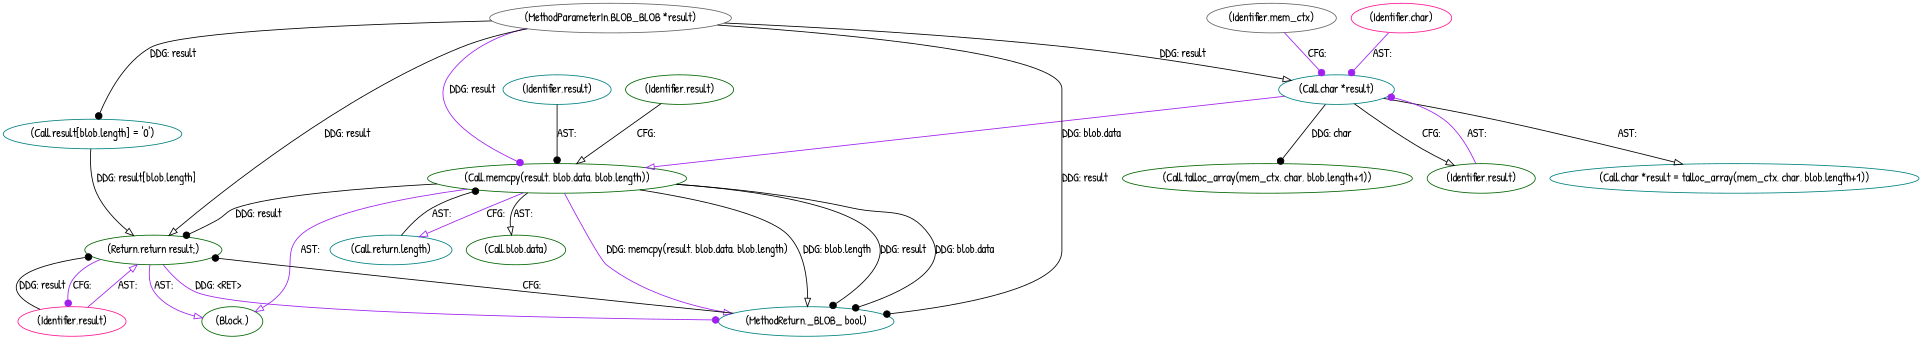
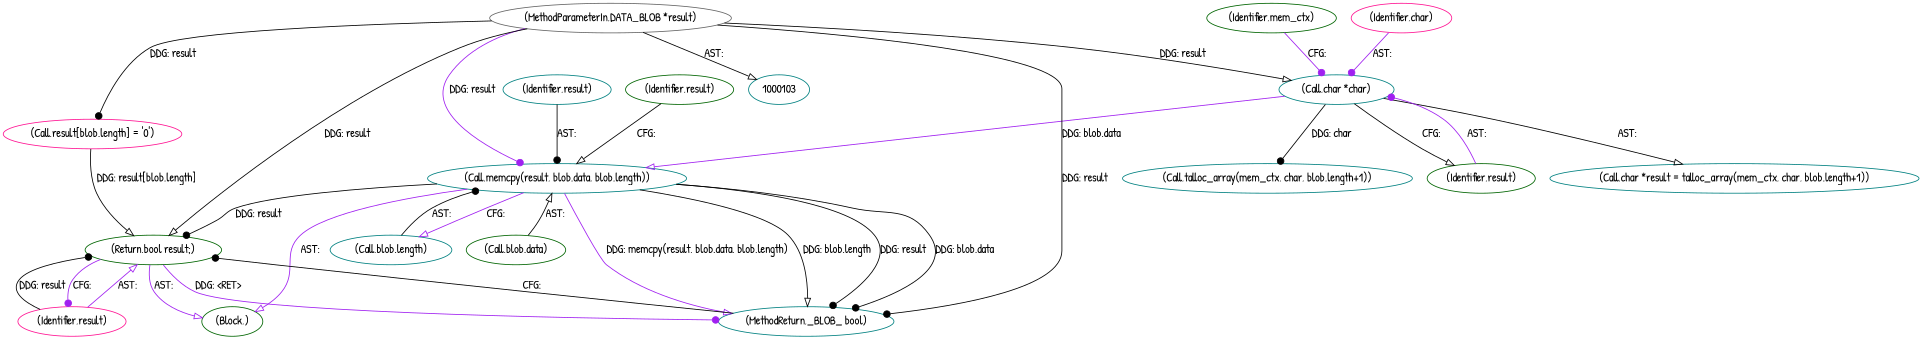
  digraph {
    fontname="Patrick Hand"
    node [color=teal fontname="Patrick Hand"]
    edge [arrowhead=dot color=black fontname="Patrick Hand"]
-   n1 [color=darkgreen label="(Call,memcpy(result, blob.data, blob.length))"]
-   n2 [color=darkgreen label="(Return,return result;)"]
+   n1 [label="(Call,memcpy(result, blob.data, blob.length))"]
+   n2 [color=darkgreen label="(Return,bool result;)"]
    n3 [label="(MethodReturn,_BLOB_ bool)"]
-   n4 [label="(Call,return.length)"]
+   n4 [label="(Call,blob.length)"]
    n5 [color=darkgreen label="(Block,)"]
    n6 [color=deeppink label="(Identifier,result)"]
-   n7 [label="(Call,char *result)"]
-   n8 [color=darkgreen label="(Call,talloc_array(mem_ctx, char, blob.length+1))"]
+   n7 [label="(Call,char *char)"]
+   n8 [label="(Call,talloc_array(mem_ctx, char, blob.length+1))"]
    n9 [color=darkgreen label="(Identifier,result)"]
    n10 [label="(Call,char *result = talloc_array(mem_ctx, char, blob.length+1))"]
-   n11 [color=gray40 label="(MethodParameterIn,BLOB_BLOB *result)"]
-   n12 [label="(Call,result[blob.length] = '\0')"]
-   n14 [color=gray40 label="(Identifier,mem_ctx)"]
+   n11 [color=gray40 label="(MethodParameterIn,DATA_BLOB *result)"]
+   n12 [color=deeppink label="(Call,result[blob.length] = '\0')"]
+   1000103
+   n14 [color=darkgreen label="(Identifier,mem_ctx)"]
    n15 [label="(Identifier,result)"]
    n16 [color=deeppink label="(Identifier,char)"]
    n17 [color=darkgreen label="(Call,blob.data)"]
    n18 [color=darkgreen label="(Identifier,result)"]
    n1 -> n2 [label="DDG: result"]
    n1 -> n3 [arrowhead=onormal color=purple label="DDG: memcpy(result, blob.data, blob.length)"]
    n1 -> n3 [arrowhead=onormal label="DDG: blob.length"]
    n1 -> n3 [label="DDG: result"]
    n1 -> n3 [label="DDG: blob.data"]
    n1 -> n4 [arrowhead=onormal color=purple label="CFG: "]
    n1 -> n5 [arrowhead=onormal color=purple label="AST: "]
    n2 -> n3 [color=purple label="DDG: <RET>"]
    n2 -> n5 [arrowhead=onormal color=purple label="AST: "]
    n2 -> n6 [color=purple label="CFG: "]
    n3 -> n2 [label="CFG: "]
    n4 -> n1 [label="AST: "]
    n6 -> n2 [arrowhead=onormal color=purple label="AST: "]
    n6 -> n2 [label="DDG: result"]
    n7 -> n1 [arrowhead=onormal color=purple label="DDG: blob.data"]
    n7 -> n8 [label="DDG: char"]
    n7 -> n9 [arrowhead=onormal label="CFG: "]
    n7 -> n10 [arrowhead=onormal label="AST: "]
    n9 -> n7 [color=purple label="AST: "]
    n11 -> n1 [color=purple label="DDG: result"]
    n11 -> n2 [arrowhead=onormal label="DDG: result"]
    n11 -> n3 [label="DDG: result"]
    n11 -> n7 [arrowhead=onormal label="DDG: result"]
    n11 -> n12 [label="DDG: result"]
+   n11 -> 1000103 [arrowhead=onormal label="AST: "]
    n12 -> n2 [arrowhead=onormal label="DDG: result[blob.length]"]
    n14 -> n7 [color=purple label="CFG: "]
    n15 -> n1 [label="AST: "]
    n16 -> n7 [color=purple label="AST: "]
-   n1 -> n17 [arrowhead=onormal label="AST: "]
+   n17 -> n1 [arrowhead=onormal label="AST: "]
    n18 -> n1 [arrowhead=onormal label="CFG: "]
  }
